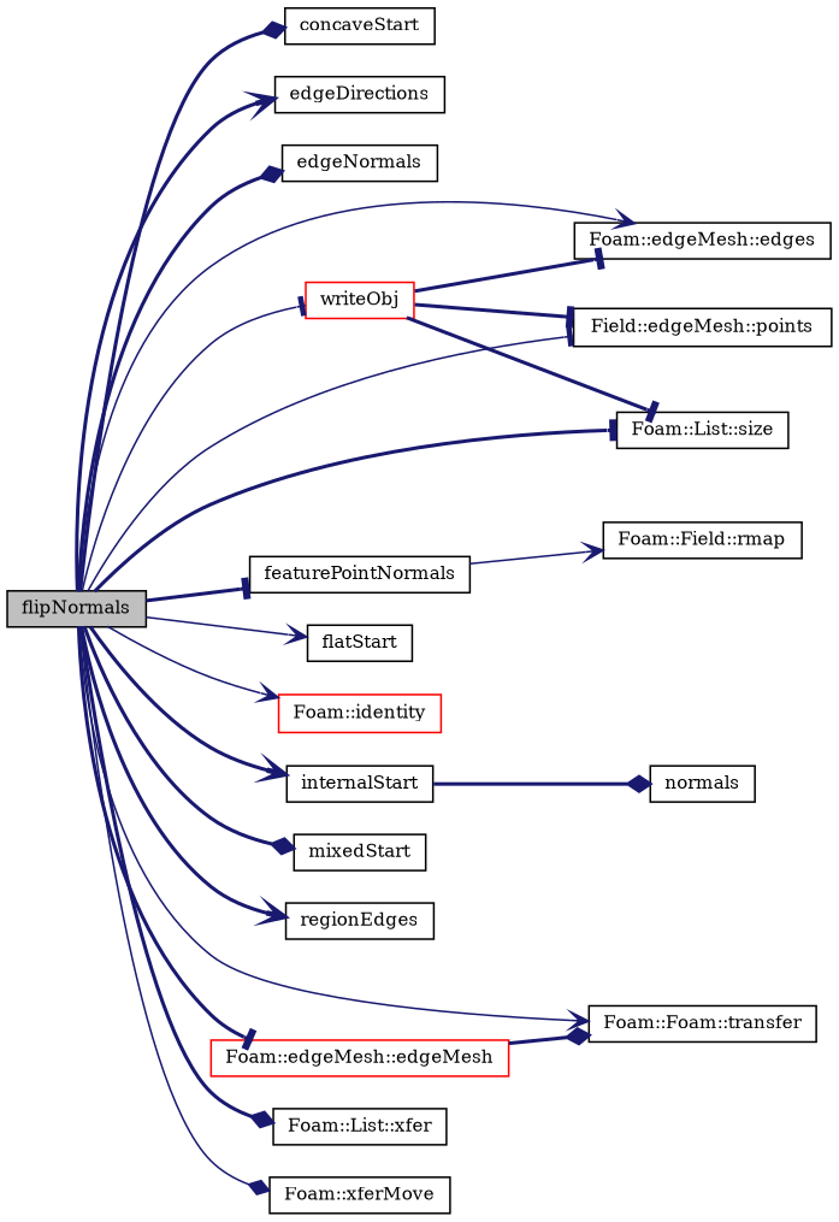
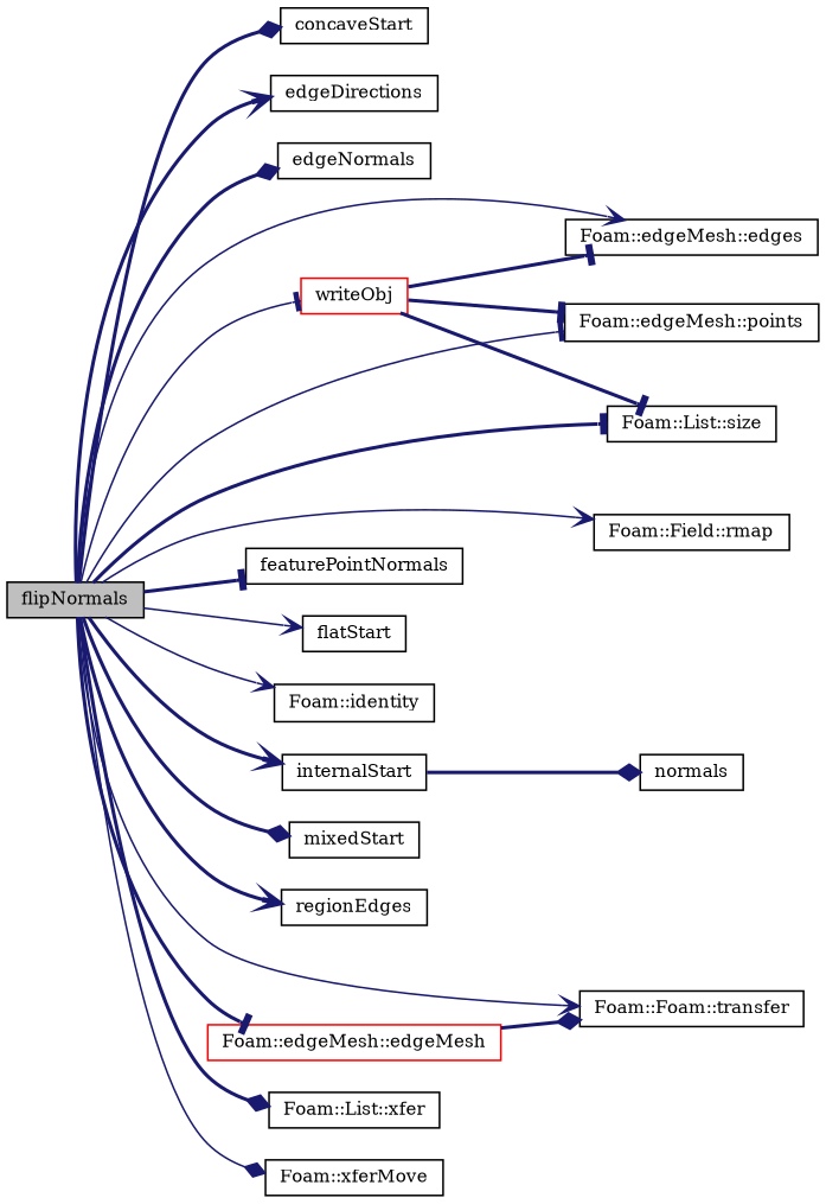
  digraph {
    fontname="DejaVu Serif"
    rankdir=LR
    node [color=black fontname="DejaVu Serif" fontsize=10 shape=record]
    edge [arrowhead=vee color=midnightblue fontname="DejaVu Serif" fontsize=10 labelfontname=Helvetica labelfontsize=10 style=bold]
    n1 [fillcolor=grey75 fontcolor=black height=0.2 label=flipNormals style=filled width=0.4]
    n2 [height=0.2 label=concaveStart width=0.4]
    n3 [height=0.2 label=edgeDirections width=0.4]
    n4 [height=0.2 label=edgeNormals width=0.4]
    n5 [height=0.2 label="Foam::edgeMesh::edges" width=0.4]
    n6 [height=0.2 label=featurePointNormals width=0.4]
    n7 [height=0.2 label=flatStart width=0.4]
-   n8 [color=red height=0.2 label="Foam::identity" width=0.4]
+   n8 [height=0.2 label="Foam::identity" width=0.4]
    n9 [height=0.2 label=internalStart width=0.4]
    n10 [height=0.2 label=mixedStart width=0.4]
-   n11 [height=0.2 label="Field::edgeMesh::points" width=0.4]
+   n11 [height=0.2 label="Foam::edgeMesh::points" width=0.4]
    n12 [height=0.2 label=regionEdges width=0.4]
    n13 [color=red height=0.2 label="Foam::edgeMesh::edgeMesh" width=0.4]
    n14 [height=0.2 label="Foam::Foam::transfer" width=0.4]
    n15 [height=0.2 label="Foam::Field::rmap" width=0.4]
    n16 [height=0.2 label="Foam::List::size" width=0.4]
    n17 [color=red height=0.2 label=writeObj width=0.4]
    n18 [height=0.2 label="Foam::List::xfer" width=0.4]
    n19 [height=0.2 label="Foam::xferMove" width=0.4]
    n20 [height=0.2 label=normals width=0.4]
    n1 -> n2 [arrowhead=diamond]
    n1 -> n3
    n1 -> n4 [arrowhead=diamond]
    n1 -> n5 [style=solid]
    n1 -> n6 [arrowhead=tee]
    n1 -> n7 [style=solid]
    n1 -> n8 [style=solid]
    n1 -> n9
    n1 -> n10 [arrowhead=diamond]
    n1 -> n11 [arrowhead=tee style=solid]
    n1 -> n12
    n1 -> n13 [arrowhead=tee]
    n1 -> n14 [style=solid]
-   n6 -> n15 [style=solid]
+   n1 -> n15 [style=solid]
    n1 -> n16 [arrowhead=tee]
    n1 -> n17 [arrowhead=tee style=solid]
    n1 -> n18 [arrowhead=diamond]
    n1 -> n19 [arrowhead=diamond style=solid]
    n9 -> n20 [arrowhead=diamond]
    n13 -> n14 [arrowhead=diamond]
    n17 -> n5 [arrowhead=tee]
    n17 -> n11 [arrowhead=tee]
    n17 -> n16 [arrowhead=tee]
  }
